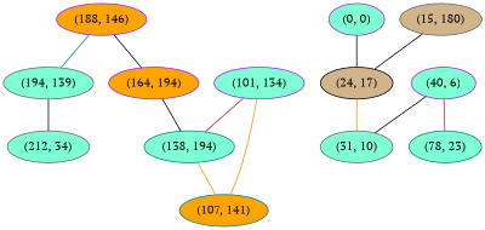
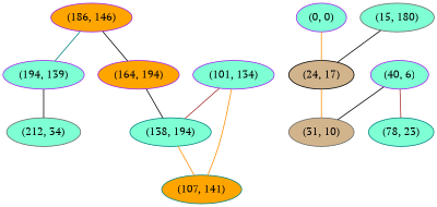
  graph {
    fontname="PT Serif"
    node [color=purple fillcolor=aquamarine fontname="PT Serif" style=filled]
    edge [color=black fontname="PT Serif" weight=1]
-   "(188, 146)" [fillcolor=orange]
-   "(194, 139)" [color=gray40]
+   "(188, 146)" [fillcolor=orange label="(186, 146)"]
+   "(194, 139)"
    "(164, 194)" [fillcolor=orange]
    "(212, 34)" [color=gray40]
    "(138, 194)" [color=teal]
    "(0, 0)"
    "(24, 17)" [color=black fillcolor=tan]
-   "(31, 10)" [color=gray40]
-   "(15, 180)" [color=gray40 fillcolor=tan]
+   "(31, 10)" [color=gray40 fillcolor=tan]
+   "(15, 180)" [color=gray40]
    "(101, 134)"
    "(107, 141)" [color=teal fillcolor=orange]
    "(78, 23)" [color=teal]
    "(40, 6)"
    "(188, 146)" -- "(194, 139)" [color=teal]
    "(188, 146)" -- "(164, 194)"
    "(194, 139)" -- "(212, 34)"
    "(164, 194)" -- "(138, 194)"
    "(138, 194)" -- "(107, 141)" [color=darkorange]
-   "(0, 0)" -- "(24, 17)" [weight=4]
+   "(0, 0)" -- "(24, 17)" [color=darkorange weight=4]
    "(24, 17)" -- "(31, 10)" [color=darkorange]
    "(15, 180)" -- "(24, 17)"
    "(101, 134)" -- "(138, 194)" [color=brown]
    "(101, 134)" -- "(107, 141)" [color=darkorange]
    "(40, 6)" -- "(31, 10)"
    "(40, 6)" -- "(78, 23)" [color=brown]
  }
